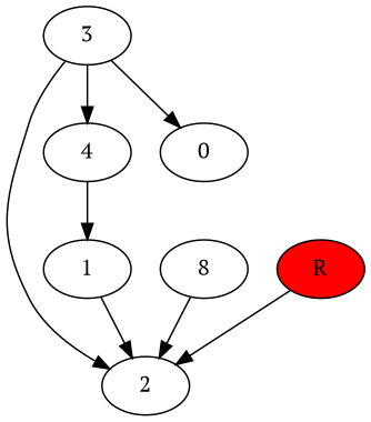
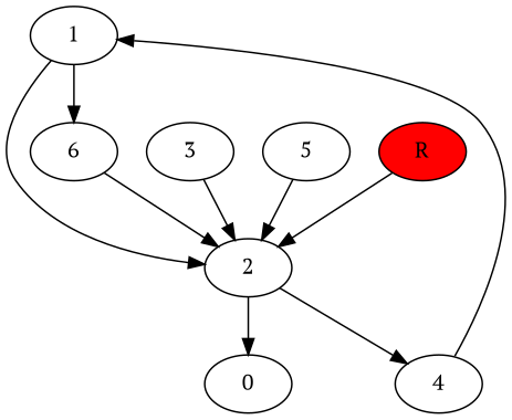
  digraph {
    fontname="PT Serif"
    node [fontname="PT Serif"]
    edge [fontname="PT Serif"]
    1
    2
+   6
    4
    n5 [label=0]
    3
-   5 [label=8]
+   5
    R [fillcolor="#ff0000" style=filled]
    1 -> 2
-   3 -> 4
-   3 -> n5
+   1 -> 6
+   2 -> 4
+   2 -> n5
+   6 -> 2
    4 -> 1
    3 -> 2
    5 -> 2
    R -> 2
  }
